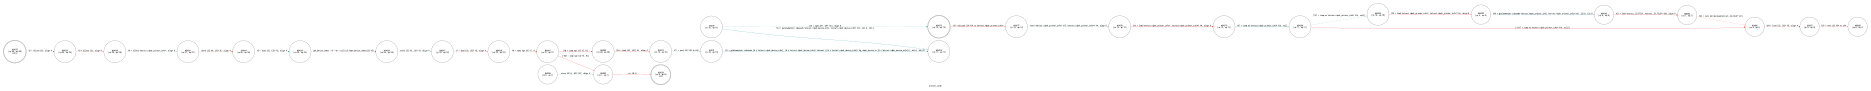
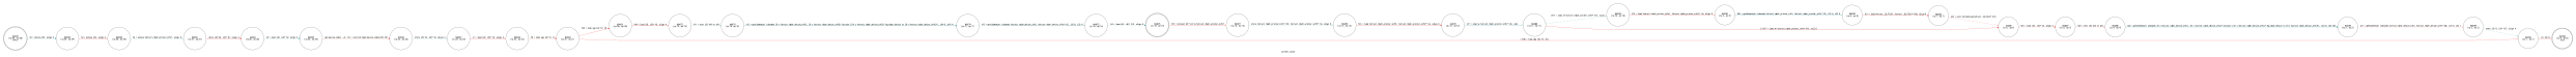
  digraph {
    fontname="Roboto Mono"
    label=printer_close
    rankdir=LR
    node [fontname="Roboto Mono" shape=circle]
    edge [arrowhead=onormal color=red fontname="Roboto Mono" style=solid]
    n1 [label="N34256\n(rp:0, ep:0)\nexit" shape=doublecircle]
    n2 [label="N34257\n(rp:30, ep:30)\nentry" shape=doublecircle]
    n3 [label="N34259\n(rp:29, ep:29)"]
    n4 [label="N34260\n(rp:28, ep:28)"]
    n5 [label="N34261\n(rp:27, ep:27)"]
    n6 [label="N34264\n(rp:26, ep:26)"]
    n7 [label="N34265\n(rp:25, ep:25)"]
    n8 [label="N34266\n(rp:24, ep:24)"]
    n9 [label="N34267\n(rp:23, ep:23)"]
    n10 [label="N34268\n(rp:22, ep:22)"]
    n11 [label="N34269\n(rp:21, ep:21)"]
    n12 [label="N34293\n(rp:20, ep:20)"]
    n13 [label="N34292\n(rp:1, ep:1)"]
    n14 [label="N34272\n(rp:19, ep:19)"]
    n15 [label="N34273\n(rp:18, ep:18)"]
    n16 [label="N34274\n(rp:17, ep:17)"]
    n17 [label="N34275\n(rp:16, ep:16)"]
    n18 [label="N34276\n(rp:15, ep:15)" shape=doublecircle]
    n19 [label="N34277\n(rp:14, ep:14)"]
    n20 [label="N34278\n(rp:13, ep:13)"]
    n21 [label="N34279\n(rp:12, ep:12)"]
    n22 [label="N34280\n(rp:11, ep:11)"]
    n23 [label="N34295\n(rp:10, ep:10)"]
    n24 [label="N34286\n(rp:6, ep:6)"]
    n25 [label="N34282\n(rp:9, ep:5)"]
    n26 [label="N34287\n(rp:5, ep:5)"]
    n27 [label="N34283\n(rp:8, ep:8)"]
    n28 [label="N34288\n(rp:4, ep:4)"]
    n29 [label="N34284\n(rp:7, ep:7)"]
+   n30 [label="N34289\n(rp:3, ep:3)"]
    n31 [label="N34290\n(rp:2, ep:2)"]
    n2 -> n3 [arrowhead=dot color=teal label="%2 = alloca i32, align 4" style=dashed]
    n3 -> n4 [label="%3 = alloca i32, align 4"]
    n4 -> n5 [color=teal label="%4 = alloca %struct.rdpdr_printer_info*, align 8" style=dashed]
    n5 -> n6 [arrowhead=dot label="store i32 %0, i32* %2, align 4"]
    n6 -> n7 [arrowhead=dot color=teal label="%5 = load i32, i32* %2, align 4" style=dashed]
    n7 -> n8 [arrowhead=dot label="get_device_index --@-- %6 = call i32 @get_device_index(i32 %5)" style=dashed]
    n8 -> n9 [color=teal label="store i32 %6, i32* %3, align 4" style=dashed]
    n9 -> n10 [label="%7 = load i32, i32* %3, align 4"]
    n10 -> n11 [arrowhead=dot label="%8 = icmp sge i32 %7, 0" style=dashed]
    n11 -> n12 [arrowhead=dot label="[%8 = icmp sge i32 %7, 0]"]
    n11 -> n13 [label="[!(%8 = icmp sge i32 %7, 0)]"]
    n12 -> n14 [label="%10 = load i32, i32* %3, align 4"]
    n13 -> n1 [label="ret i32 0"]
    n14 -> n15 [color=teal label="%11 = sext i32 %10 to i64" style=dashed]
    n15 -> n16 [arrowhead=dot color=teal label="%12 = getelementptr inbounds [0 x %struct.rdpdr_device_info], [0 x %struct.rdpdr_device_info]* bitcast ([16 x %struct.rdpdr_device_info]* @g_rdpdr_device to [0 x %struct.rdpdr_device_info]*), i64 0, i64 %11"]
-   n17 -> n16 [color=teal label="%13 = getelementptr inbounds %struct.rdpdr_device_info, %struct.rdpdr_device_info* %12, i32 0, i32 4"]
+   n16 -> n17 [color=teal label="%13 = getelementptr inbounds %struct.rdpdr_device_info, %struct.rdpdr_device_info* %12, i32 0, i32 4"]
    n17 -> n18 [arrowhead=dot color=teal label="%14 = load i8*, i8** %13, align 8" style=dashed]
    n18 -> n19 [label="%15 = bitcast i8* %14 to %struct.rdpdr_printer_info*"]
    n19 -> n20 [color=teal label="store %struct.rdpdr_printer_info* %15, %struct.rdpdr_printer_info** %4, align 8" style=dashed]
    n20 -> n21 [arrowhead=dot label="%16 = load %struct.rdpdr_printer_info*, %struct.rdpdr_printer_info** %4, align 8"]
    n21 -> n22 [color=teal label="%17 = icmp ne %struct.rdpdr_printer_info* %16, null"]
    n22 -> n23 [color=teal label="[%17 = icmp ne %struct.rdpdr_printer_info* %16, null]" style=dashed]
    n22 -> n24 [arrowhead=dot label="[!(%17 = icmp ne %struct.rdpdr_printer_info* %16, null)]"]
    n23 -> n25 [label="%19 = load %struct.rdpdr_printer_info*, %struct.rdpdr_printer_info** %4, align 8"]
    n24 -> n26 [arrowhead=dot label="%24 = load i32, i32* %3, align 4" style=dashed]
    n25 -> n27 [color=teal label="%20 = getelementptr inbounds %struct.rdpdr_printer_info, %struct.rdpdr_printer_info* %19, i32 0, i32 0"]
    n26 -> n28 [label="%25 = sext i32 %24 to i64" style=dashed]
    n27 -> n29 [arrowhead=dot label="%21 = load %struct._IO_FILE*, %struct._IO_FILE** %20, align 8"]
+   n28 -> n30 [arrowhead=dot color=teal label="%26 = getelementptr inbounds [0 x %struct.rdpdr_device_info], [0 x %struct.rdpdr_device_info]* bitcast ([16 x %struct.rdpdr_device_info]* @g_rdpdr_device to [0 x %struct.rdpdr_device_info]*), i64 0, i64 %25"]
    n29 -> n24 [label="%22 = call i32 @pclose(%struct._IO_FILE* %21)" style=dashed]
+   n30 -> n31 [label="%27 = getelementptr inbounds %struct.rdpdr_device_info, %struct.rdpdr_device_info* %26, i32 0, i32 1" style=dashed]
    n31 -> n13 [color=teal label="store i32 0, i32* %27, align 4" style=dashed]
  }
